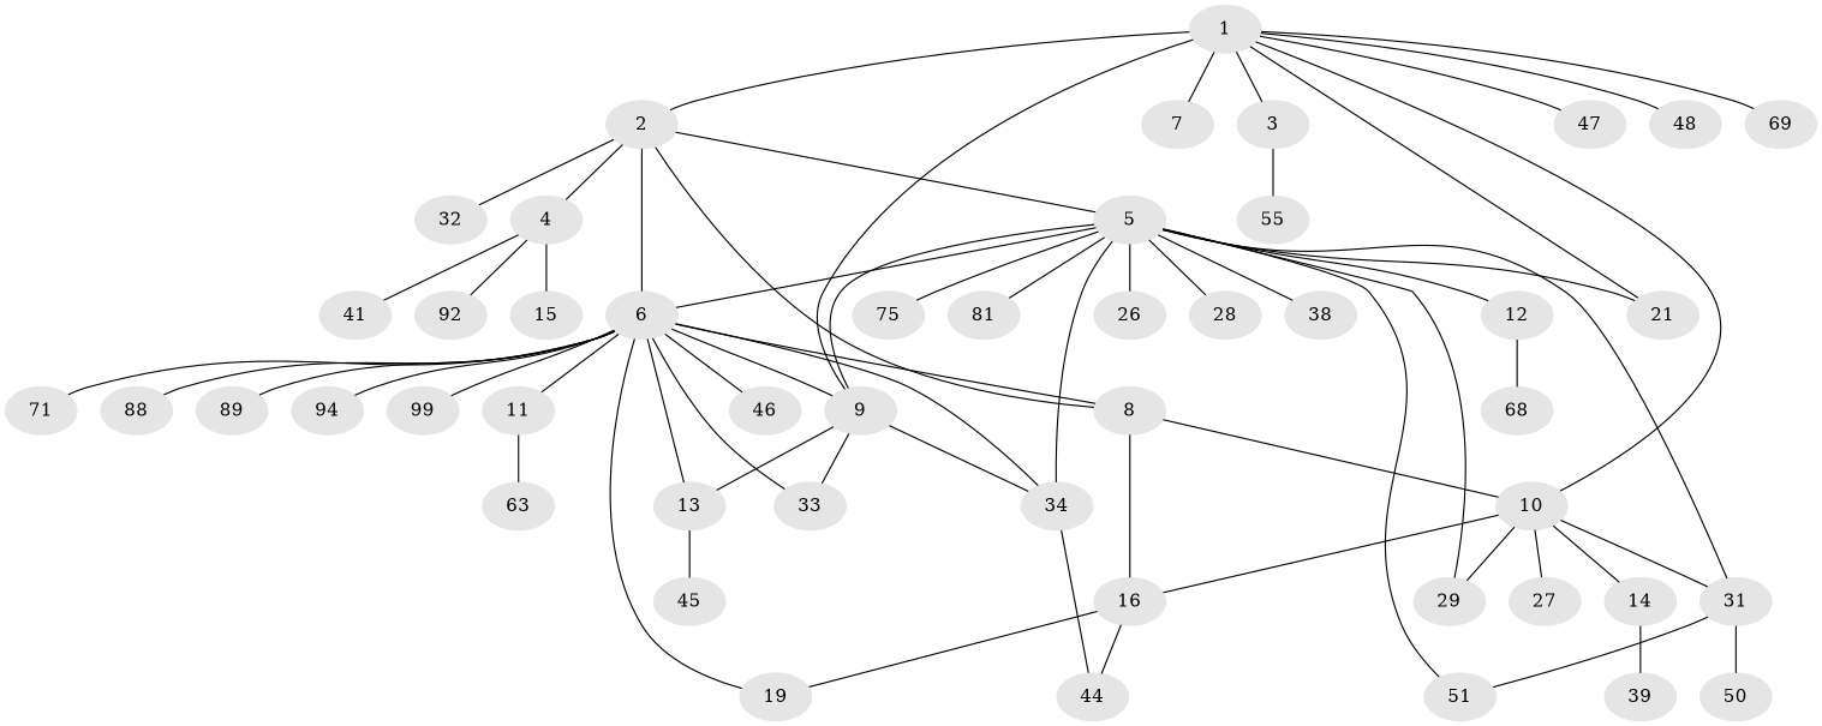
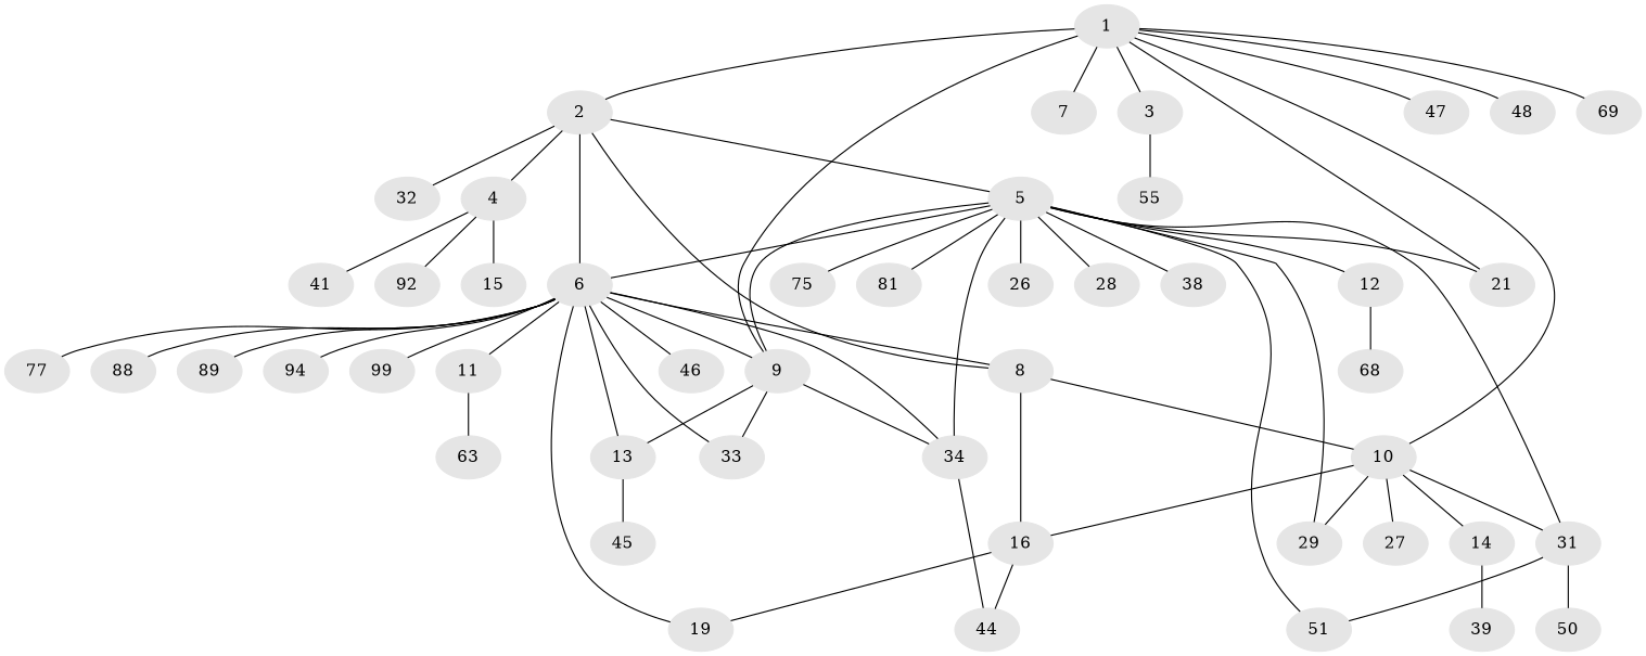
  graph {
    node [color=gray90 style=filled]
    2 [super="+22+82"]
    4
    5 [super="+54"]
    6 [super="+37+25+18"]
    8 [super="+96+74+40"]
    32
    1
    3
    7
    9 [super="+56+63+64+95+85+83+49"]
    10 [super="+20+24"]
    21
    47
    48
    69
    55
    34 [super="+42"]
    13 [super="+57+87+62"]
    33 [super="+86"]
    29 [super="+58"]
    31 [super="+59+66+70+43"]
    16 [super="+35"]
    14 [super="+17"]
    27 [super="+36"]
    15
    41
    92
    12
    26
    28
    38
    51 [super="+71+93"]
    75
    81
    11
    19 [super="+60+67"]
    46
-   77 [label=71]
+   77
    88
    89
    94
    99
    68
    50 [super="+53"]
    44
    n46 [label=63]
    45
    39 [super="+98"]
    2 -- 4
    2 -- 5
    2 -- 6
    2 -- 8
    2 -- 32
    4 -- 15
    4 -- 41
    4 -- 92
    5 -- 6
    5 -- 9
    5 -- 21
    5 -- 34 [weight=2]
    5 -- 29
    5 -- 31
    5 -- 12
    5 -- 26
    5 -- 28
    5 -- 38
    5 -- 51
    5 -- 75
    5 -- 81
    6 -- 8
    6 -- 9 [weight=2]
    6 -- 34
    6 -- 13
    6 -- 33
    6 -- 11
    6 -- 19
    6 -- 46
    6 -- 77
    6 -- 88
    6 -- 89
    6 -- 94
    6 -- 99
    8 -- 10 [weight=2]
    8 -- 16
    1 -- 2
    1 -- 3
    1 -- 7
    1 -- 9 [weight=4]
    1 -- 10
    1 -- 21
    1 -- 47
    1 -- 48
    1 -- 69
    3 -- 55
    9 -- 34
    9 -- 13
    9 -- 33
    10 -- 29
    10 -- 31
    10 -- 16
    10 -- 14
    10 -- 27
    34 -- 44
    13 -- 45
    31 -- 51
    31 -- 50
    16 -- 19
    16 -- 44
    14 -- 39
    12 -- 68
    11 -- n46
  }
